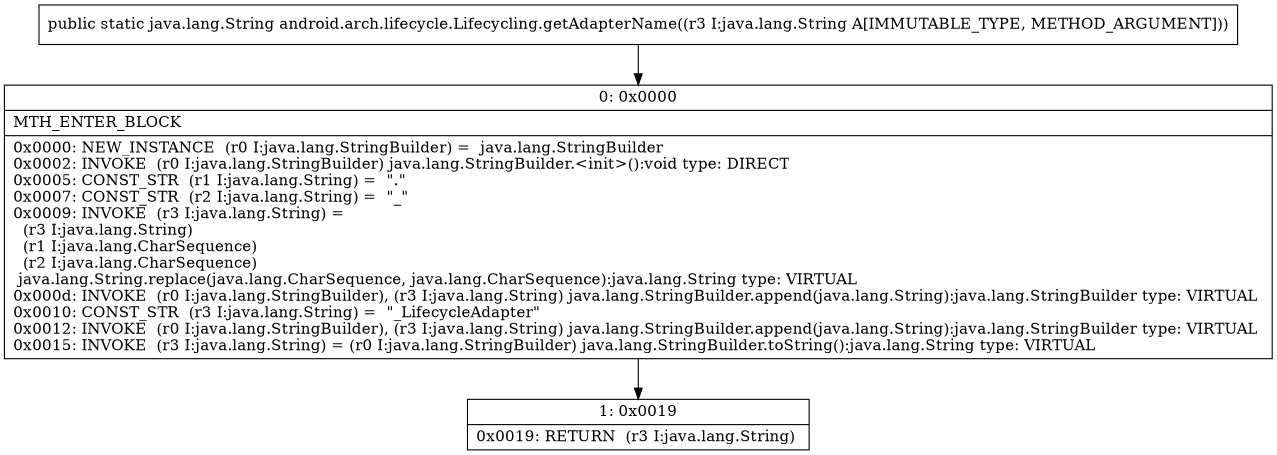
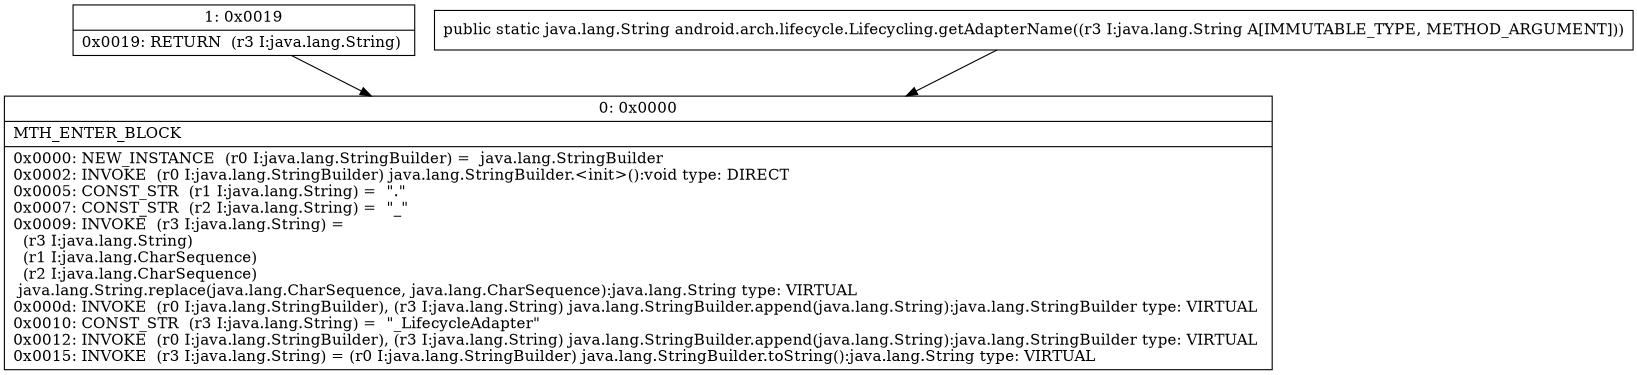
  digraph {
    fontname="DejaVu Serif"
    node [shape=record fontname="DejaVu Serif"]
    edge [fontname="DejaVu Serif"]
    n1 [label="{0\:\ 0x0000|MTH_ENTER_BLOCK\l|0x0000: NEW_INSTANCE  (r0 I:java.lang.StringBuilder) =  java.lang.StringBuilder \l0x0002: INVOKE  (r0 I:java.lang.StringBuilder) java.lang.StringBuilder.\<init\>():void type: DIRECT \l0x0005: CONST_STR  (r1 I:java.lang.String) =  \".\" \l0x0007: CONST_STR  (r2 I:java.lang.String) =  \"_\" \l0x0009: INVOKE  (r3 I:java.lang.String) = \l  (r3 I:java.lang.String)\l  (r1 I:java.lang.CharSequence)\l  (r2 I:java.lang.CharSequence)\l java.lang.String.replace(java.lang.CharSequence, java.lang.CharSequence):java.lang.String type: VIRTUAL \l0x000d: INVOKE  (r0 I:java.lang.StringBuilder), (r3 I:java.lang.String) java.lang.StringBuilder.append(java.lang.String):java.lang.StringBuilder type: VIRTUAL \l0x0010: CONST_STR  (r3 I:java.lang.String) =  \"_LifecycleAdapter\" \l0x0012: INVOKE  (r0 I:java.lang.StringBuilder), (r3 I:java.lang.String) java.lang.StringBuilder.append(java.lang.String):java.lang.StringBuilder type: VIRTUAL \l0x0015: INVOKE  (r3 I:java.lang.String) = (r0 I:java.lang.StringBuilder) java.lang.StringBuilder.toString():java.lang.String type: VIRTUAL \l}"]
    n2 [label="{1\:\ 0x0019|0x0019: RETURN  (r3 I:java.lang.String) \l}"]
    n3 [label="{public static java.lang.String android.arch.lifecycle.Lifecycling.getAdapterName((r3 I:java.lang.String A[IMMUTABLE_TYPE, METHOD_ARGUMENT])) }"]
-   n1 -> n2
+   n2 -> n1
    n3 -> n1
  }
